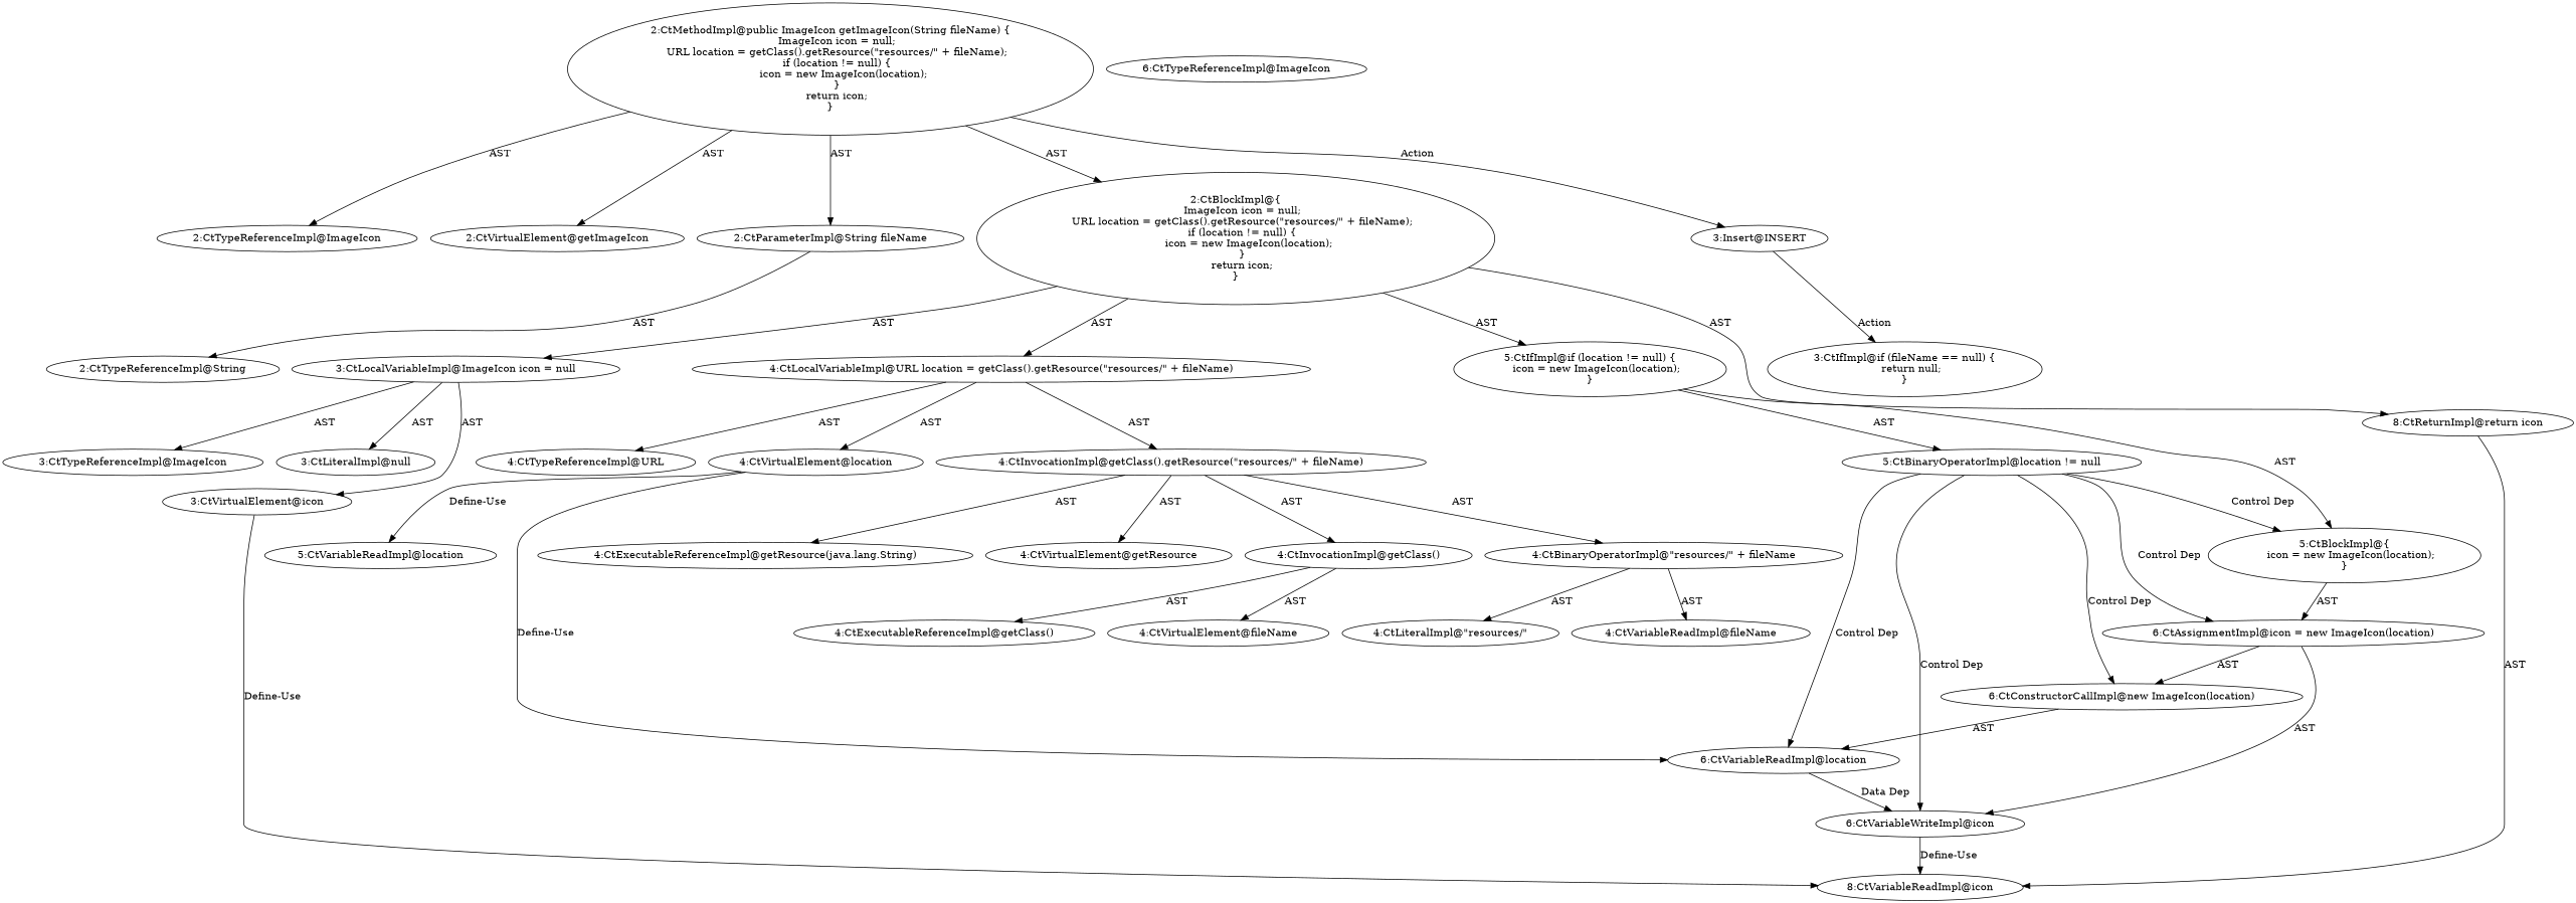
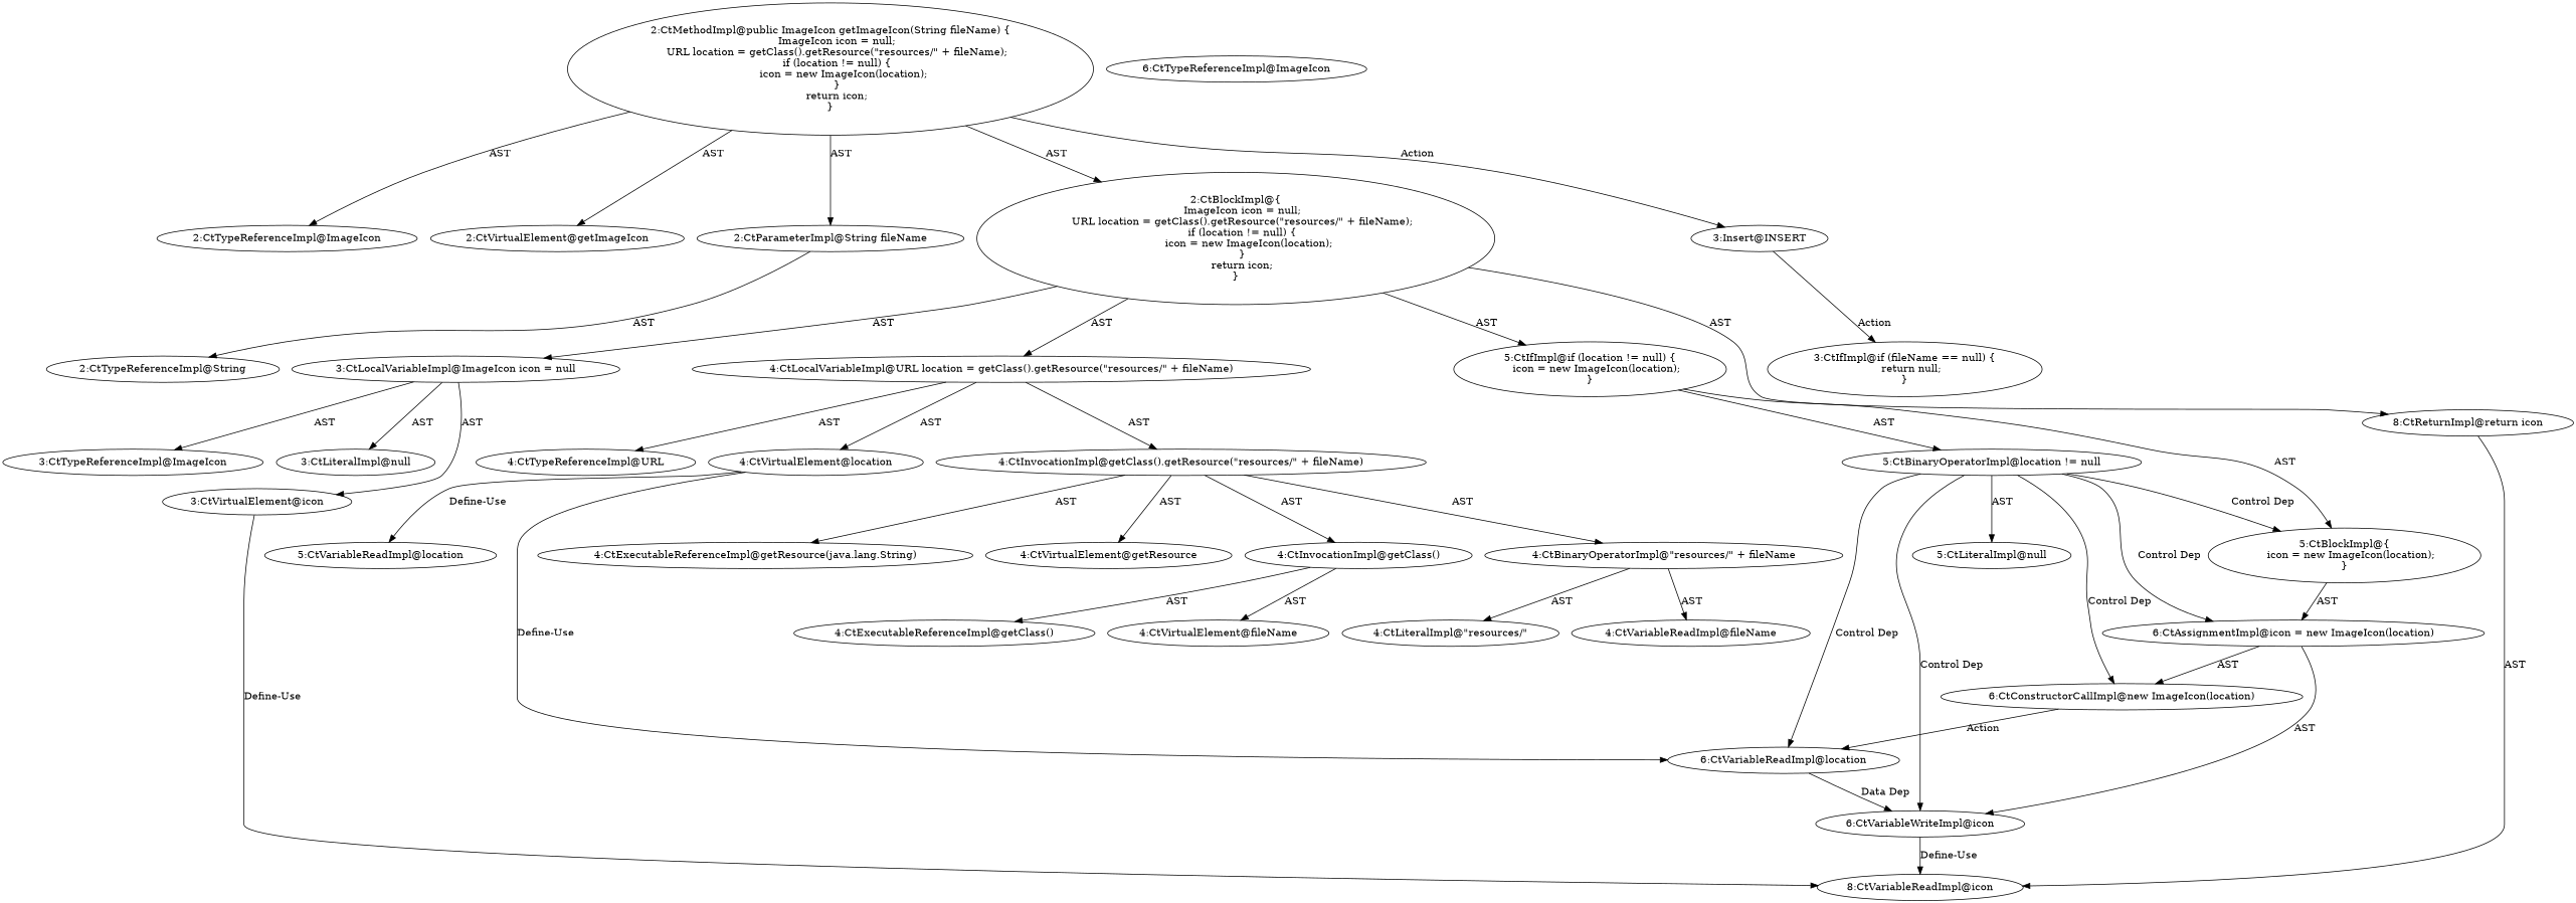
  digraph {
    node [shape=ellipse]
    n1 [label="2:CtTypeReferenceImpl@ImageIcon"]
    n2 [label="2:CtVirtualElement@getImageIcon"]
    n3 [label="2:CtParameterImpl@String fileName"]
    n4 [label="2:CtTypeReferenceImpl@String"]
    n5 [label="3:CtTypeReferenceImpl@ImageIcon"]
    n6 [label="3:CtLiteralImpl@null"]
    n7 [label="3:CtVirtualElement@icon"]
    n8 [label="8:CtVariableReadImpl@icon"]
    n9 [label="3:CtLocalVariableImpl@ImageIcon icon = null"]
    n10 [label="4:CtTypeReferenceImpl@URL"]
    n11 [label="4:CtExecutableReferenceImpl@getResource(java.lang.String)"]
    n12 [label="4:CtVirtualElement@getResource"]
    n13 [label="4:CtExecutableReferenceImpl@getClass()"]
    n14 [label="4:CtVirtualElement@fileName"]
    n15 [label="4:CtInvocationImpl@getClass()"]
    n16 [label="4:CtLiteralImpl@\"resources/\""]
    n17 [label="4:CtVariableReadImpl@fileName"]
    n18 [label="4:CtVirtualElement@location"]
    n19 [label="5:CtVariableReadImpl@location"]
    n20 [label="6:CtVariableReadImpl@location"]
    n21 [label="4:CtBinaryOperatorImpl@\"resources/\" + fileName"]
    n22 [label="4:CtInvocationImpl@getClass().getResource(\"resources/\" + fileName)"]
    n23 [label="6:CtVariableWriteImpl@icon"]
    n24 [label="4:CtLocalVariableImpl@URL location = getClass().getResource(\"resources/\" + fileName)"]
+   n25 [label="5:CtLiteralImpl@null"]
    n26 [label="5:CtBinaryOperatorImpl@location != null"]
    n27 [label="6:CtConstructorCallImpl@new ImageIcon(location)"]
    n28 [label="6:CtAssignmentImpl@icon = new ImageIcon(location)"]
    n29 [label="5:CtBlockImpl@\{\n    icon = new ImageIcon(location);\n\}"]
    n30 [label="6:CtTypeReferenceImpl@ImageIcon"]
    n31 [label="5:CtIfImpl@if (location != null) \{\n    icon = new ImageIcon(location);\n\}"]
    n32 [label="8:CtReturnImpl@return icon"]
    n33 [label="2:CtBlockImpl@\{\n    ImageIcon icon = null;\n    URL location = getClass().getResource(\"resources/\" + fileName);\n    if (location != null) \{\n        icon = new ImageIcon(location);\n    \}\n    return icon;\n\}"]
    n34 [label="2:CtMethodImpl@public ImageIcon getImageIcon(String fileName) \{\n    ImageIcon icon = null;\n    URL location = getClass().getResource(\"resources/\" + fileName);\n    if (location != null) \{\n        icon = new ImageIcon(location);\n    \}\n    return icon;\n\}"]
    n35 [label="3:Insert@INSERT"]
    n36 [label="3:CtIfImpl@if (fileName == null) \{\n    return null;\n\}"]
    n3 -> n4 [label=AST]
    n7 -> n8 [label="Define-Use"]
    n9 -> n5 [label=AST]
    n9 -> n6 [label=AST]
    n9 -> n7 [label=AST]
    n15 -> n13 [label=AST]
    n15 -> n14 [label=AST]
    n18 -> n19 [label="Define-Use"]
    n18 -> n20 [label="Define-Use"]
    n20 -> n23 [label="Data Dep"]
    n21 -> n16 [label=AST]
    n21 -> n17 [label=AST]
    n22 -> n11 [label=AST]
    n22 -> n12 [label=AST]
    n22 -> n15 [label=AST]
    n22 -> n21 [label=AST]
    n23 -> n8 [label="Define-Use"]
    n24 -> n10 [label=AST]
    n24 -> n18 [label=AST]
    n24 -> n22 [label=AST]
    n26 -> n20 [label="Control Dep"]
    n26 -> n23 [label="Control Dep"]
+   n26 -> n25 [label=AST]
    n26 -> n27 [label="Control Dep"]
    n26 -> n28 [label="Control Dep"]
    n26 -> n29 [label="Control Dep"]
-   n27 -> n20 [label=AST]
+   n27 -> n20 [label=Action]
    n28 -> n23 [label=AST]
    n28 -> n27 [label=AST]
    n29 -> n28 [label=AST]
    n31 -> n26 [label=AST]
    n31 -> n29 [label=AST]
    n32 -> n8 [label=AST]
    n33 -> n9 [label=AST]
    n33 -> n24 [label=AST]
    n33 -> n31 [label=AST]
    n33 -> n32 [label=AST]
    n34 -> n1 [label=AST]
    n34 -> n2 [label=AST]
    n34 -> n3 [label=AST]
    n34 -> n33 [label=AST]
    n34 -> n35 [label=Action]
    n35 -> n36 [label=Action]
  }
